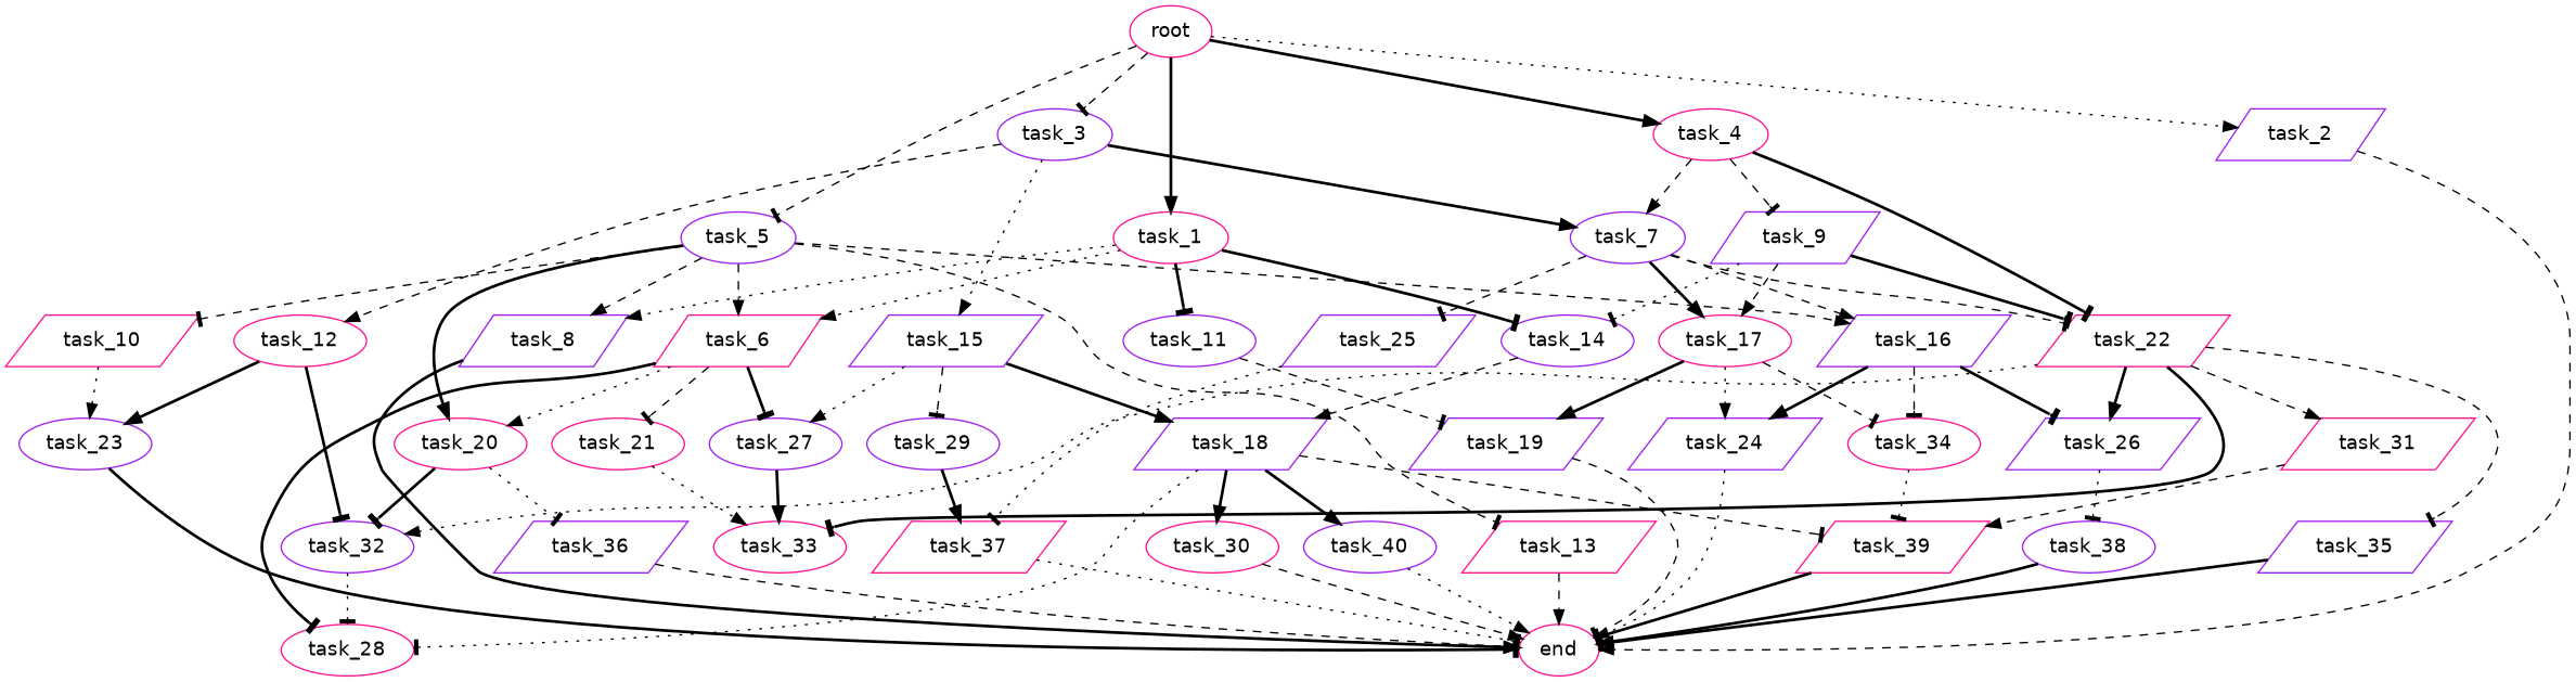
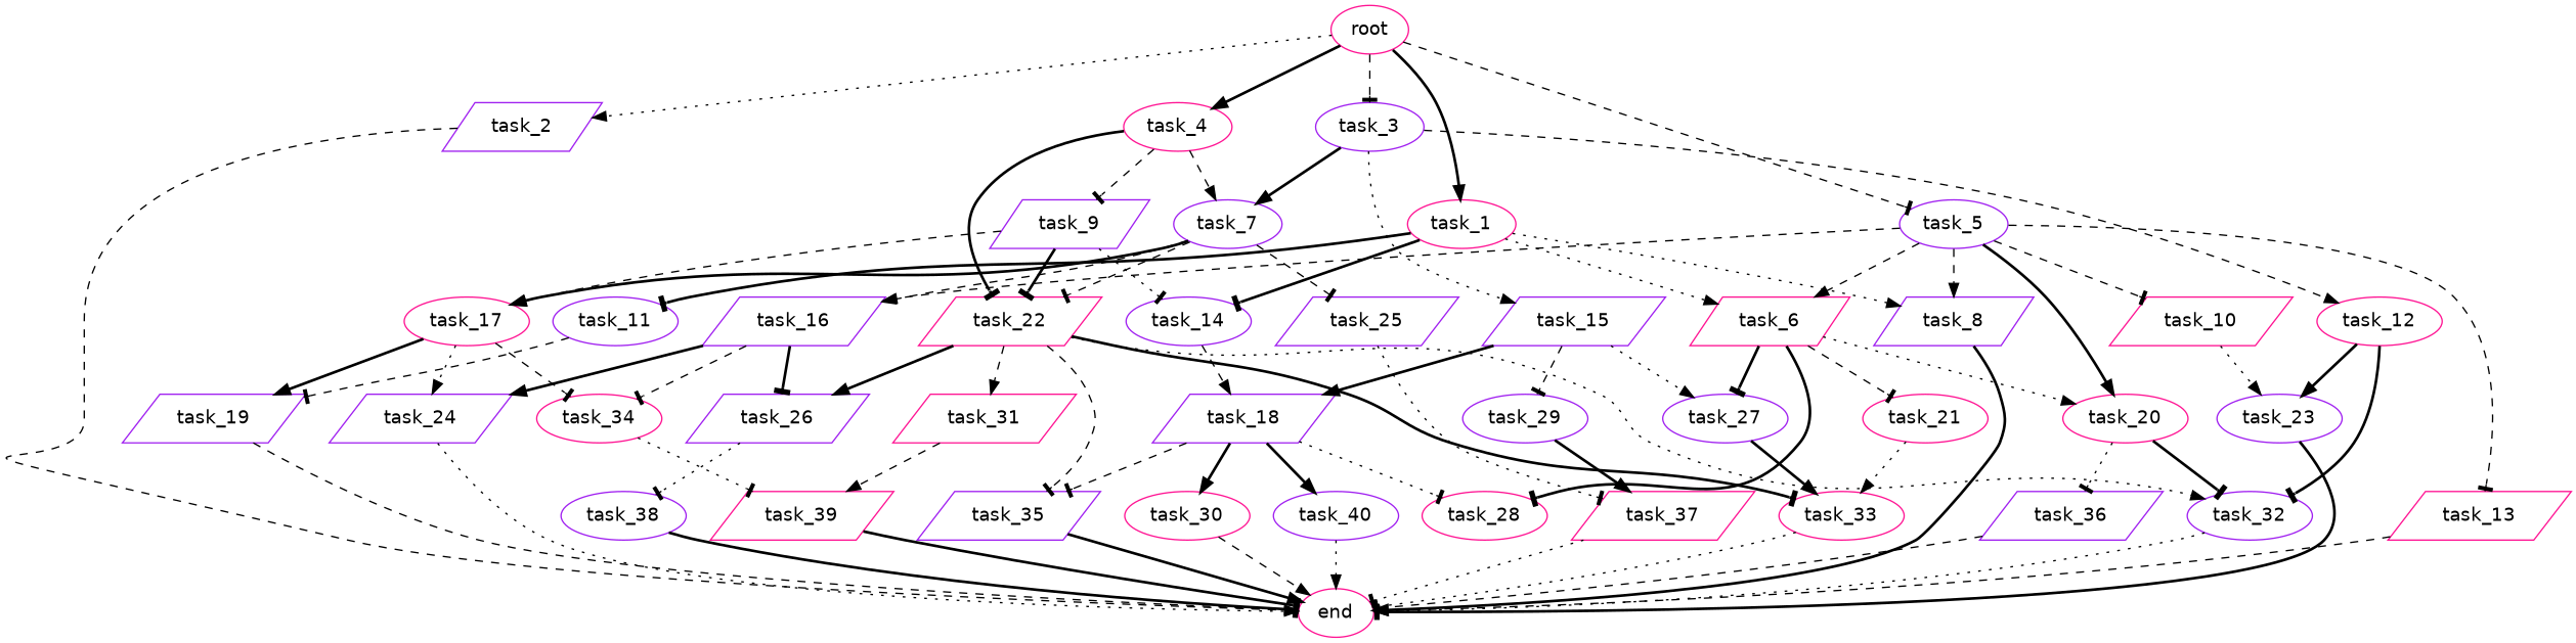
  digraph {
    fontname="DejaVu Sans"
    node [color=purple fontname="DejaVu Sans" shape=ellipse]
    edge [arrowhead=normal fontname="DejaVu Sans" style=bold]
    root [color=deeppink]
    task_1 [color=deeppink]
    task_2 [shape=parallelogram]
    task_3
    task_4 [color=deeppink]
    task_5
    task_6 [color=deeppink shape=parallelogram]
    task_8 [shape=parallelogram]
    task_11
    task_14
    end [color=deeppink]
    task_7
    task_12 [color=deeppink]
    task_15 [shape=parallelogram]
    task_9 [shape=parallelogram]
    task_22 [color=deeppink shape=parallelogram]
    task_10 [color=deeppink shape=parallelogram]
    task_13 [color=deeppink shape=parallelogram]
    task_16 [shape=parallelogram]
    task_20 [color=deeppink]
    task_21 [color=deeppink]
    task_27
    task_28 [color=deeppink]
    task_19 [shape=parallelogram]
    task_18 [shape=parallelogram]
    task_17 [color=deeppink]
    task_25 [shape=parallelogram]
    task_23
    task_32
    task_29
    task_26 [shape=parallelogram]
    task_35 [shape=parallelogram]
    task_33 [color=deeppink]
    task_31 [color=deeppink shape=parallelogram]
    task_24 [shape=parallelogram]
    task_34 [color=deeppink]
    task_36 [shape=parallelogram]
    task_37 [color=deeppink shape=parallelogram]
    task_30 [color=deeppink]
    task_40
    task_38
    task_39 [color=deeppink shape=parallelogram]
    root -> task_1
    root -> task_2 [style=dotted]
    root -> task_3 [arrowhead=tee style=dashed]
    root -> task_4
    root -> task_5 [arrowhead=tee style=dashed]
    task_1 -> task_6 [style=dotted]
    task_1 -> task_8 [style=dotted]
    task_1 -> task_11 [arrowhead=tee]
    task_1 -> task_14 [arrowhead=tee]
    task_2 -> end [style=dashed]
    task_3 -> task_7
    task_3 -> task_12 [style=dashed]
    task_3 -> task_15 [style=dotted]
    task_4 -> task_7 [style=dashed]
    task_4 -> task_9 [arrowhead=tee style=dashed]
    task_4 -> task_22 [arrowhead=tee]
    task_5 -> task_6 [style=dashed]
    task_5 -> task_8 [style=dashed]
    task_5 -> task_10 [arrowhead=tee style=dashed]
    task_5 -> task_13 [arrowhead=tee style=dashed]
    task_5 -> task_16 [style=dashed]
    task_5 -> task_20
    task_6 -> task_20 [style=dotted]
    task_6 -> task_21 [arrowhead=tee style=dashed]
    task_6 -> task_27 [arrowhead=tee]
    task_6 -> task_28 [arrowhead=tee]
    task_8 -> end
    task_11 -> task_19 [arrowhead=tee style=dashed]
    task_14 -> task_18 [style=dashed]
    task_7 -> task_22 [arrowhead=tee style=dashed]
    task_7 -> task_16 [style=dashed]
    task_7 -> task_17
    task_7 -> task_25 [arrowhead=tee style=dashed]
    task_12 -> task_23
    task_12 -> task_32 [arrowhead=tee]
    task_15 -> task_27 [style=dotted]
    task_15 -> task_18
    task_15 -> task_29 [arrowhead=tee style=dashed]
    task_9 -> task_14 [arrowhead=tee style=dotted]
    task_9 -> task_22 [arrowhead=tee]
    task_9 -> task_17 [style=dashed]
    task_22 -> task_32 [style=dotted]
    task_22 -> task_26
    task_22 -> task_35 [arrowhead=tee style=dashed]
    task_22 -> task_33 [arrowhead=tee]
    task_22 -> task_31 [style=dashed]
    task_10 -> task_23 [style=dotted]
    task_13 -> end [style=dashed]
    task_16 -> task_26 [arrowhead=tee]
    task_16 -> task_24
    task_16 -> task_34 [arrowhead=tee style=dashed]
    task_20 -> task_32 [arrowhead=tee]
    task_20 -> task_36 [arrowhead=tee style=dotted]
    task_21 -> task_33 [style=dotted]
    task_27 -> task_33
    task_19 -> end [arrowhead=tee style=dashed]
    task_18 -> task_28 [arrowhead=tee style=dotted]
-   task_18 -> task_39 [arrowhead=tee style=dashed]
+   task_18 -> task_35 [arrowhead=tee style=dashed]
    task_18 -> task_30
    task_18 -> task_40
    task_17 -> task_19
    task_17 -> task_24 [style=dotted]
    task_17 -> task_34 [arrowhead=tee style=dashed]
    task_25 -> task_37 [arrowhead=tee style=dotted]
    task_23 -> end [arrowhead=tee]
-   task_32 -> task_28 [arrowhead=tee style=dotted]
+   task_32 -> end [arrowhead=tee style=dotted]
    task_29 -> task_37
    task_26 -> task_38 [arrowhead=tee style=dotted]
    task_35 -> end
+   task_33 -> end [arrowhead=tee style=dotted]
    task_31 -> task_39 [style=dashed]
    task_24 -> end [style=dotted]
    task_34 -> task_39 [arrowhead=tee style=dotted]
    task_36 -> end [arrowhead=tee style=dashed]
    task_37 -> end [arrowhead=tee style=dotted]
    task_30 -> end [style=dashed]
    task_40 -> end [style=dotted]
    task_38 -> end [arrowhead=tee]
    task_39 -> end [arrowhead=tee]
  }
